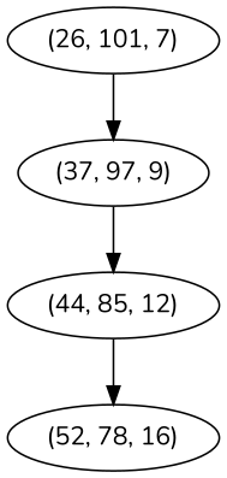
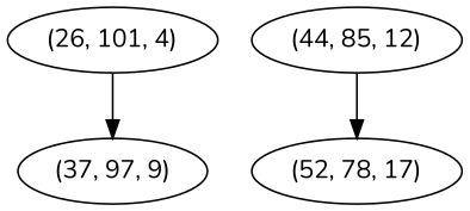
  digraph {
    fontname=Nunito
    node [fontname=Nunito]
    edge [fontname=Nunito]
    n1 [label="(37, 97, 9)"]
-   "(26, 101, 4)" [label="(26, 101, 7)"]
+   "(26, 101, 4)"
    "(44, 85, 12)"
-   "(52, 78, 16)"
-   n1 -> "(44, 85, 12)"
+   "(52, 78, 16)" [label="(52, 78, 17)"]
    "(26, 101, 4)" -> n1
    "(44, 85, 12)" -> "(52, 78, 16)"
  }
